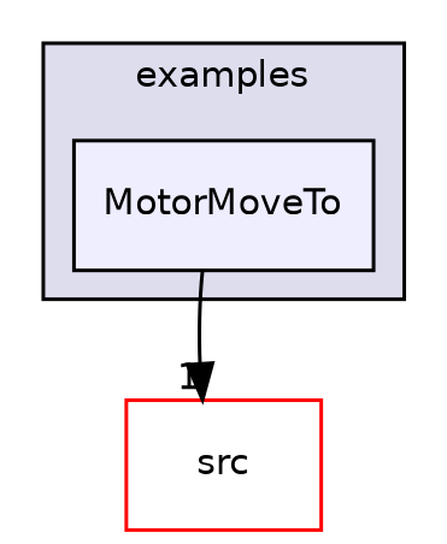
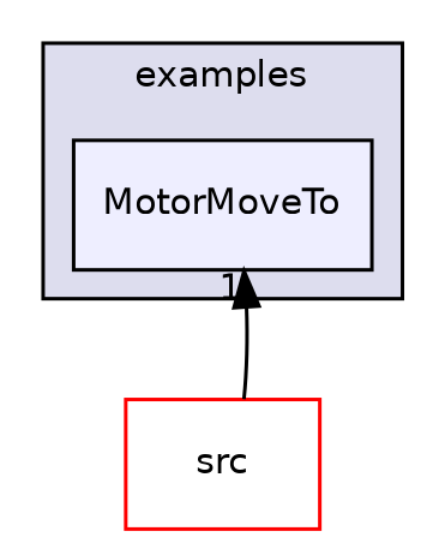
  digraph {
    compound=true
    node [fontname=Helvetica fontsize=10 shape=box style=filled]
    n1 [fillcolor="#eeeeff" label=MotorMoveTo pencolor=black]
    n2 [color=red fillcolor=white label=src]
    subgraph cluster_1 {
      bgcolor="#ddddee"
      fontname=Helvetica
      fontsize=10
      label=examples
      pencolor=black
      n1
    }
-   n1 -> n2 [headlabel=1 labeldistance=1.5 labelfontname=Helvetica labelfontsize=10]
+   n2 -> n1 [headlabel=1 labeldistance=1.5 labelfontname=Helvetica labelfontsize=10]
  }
